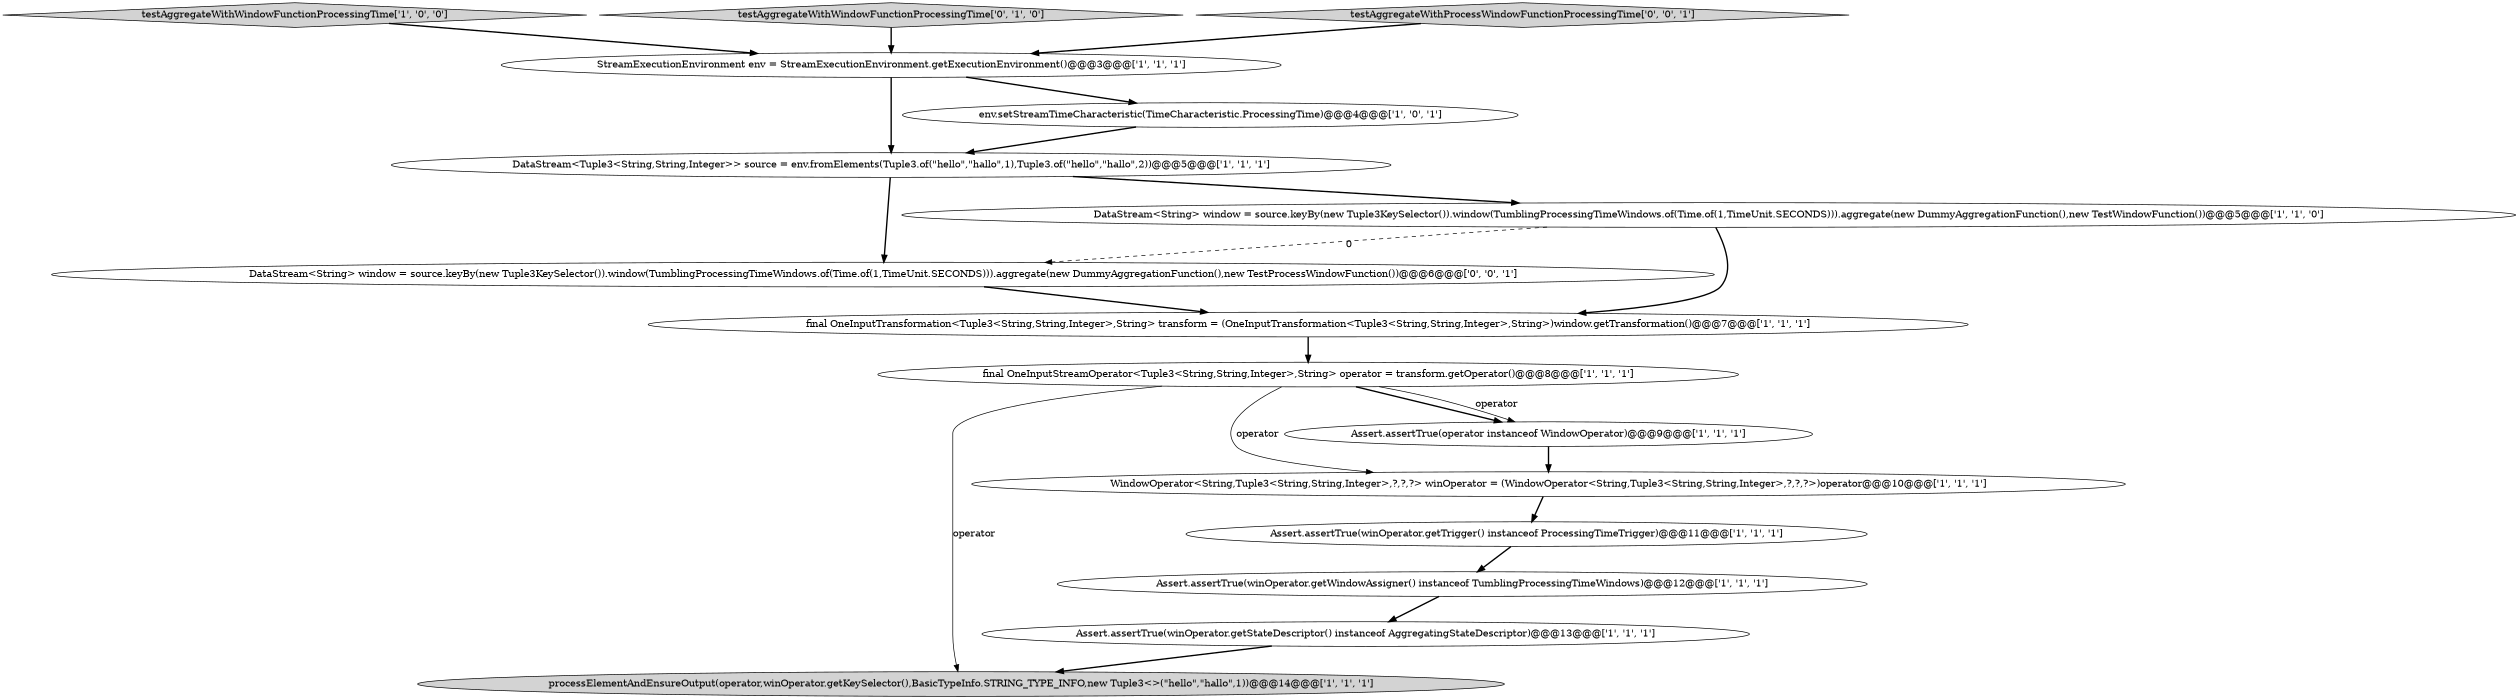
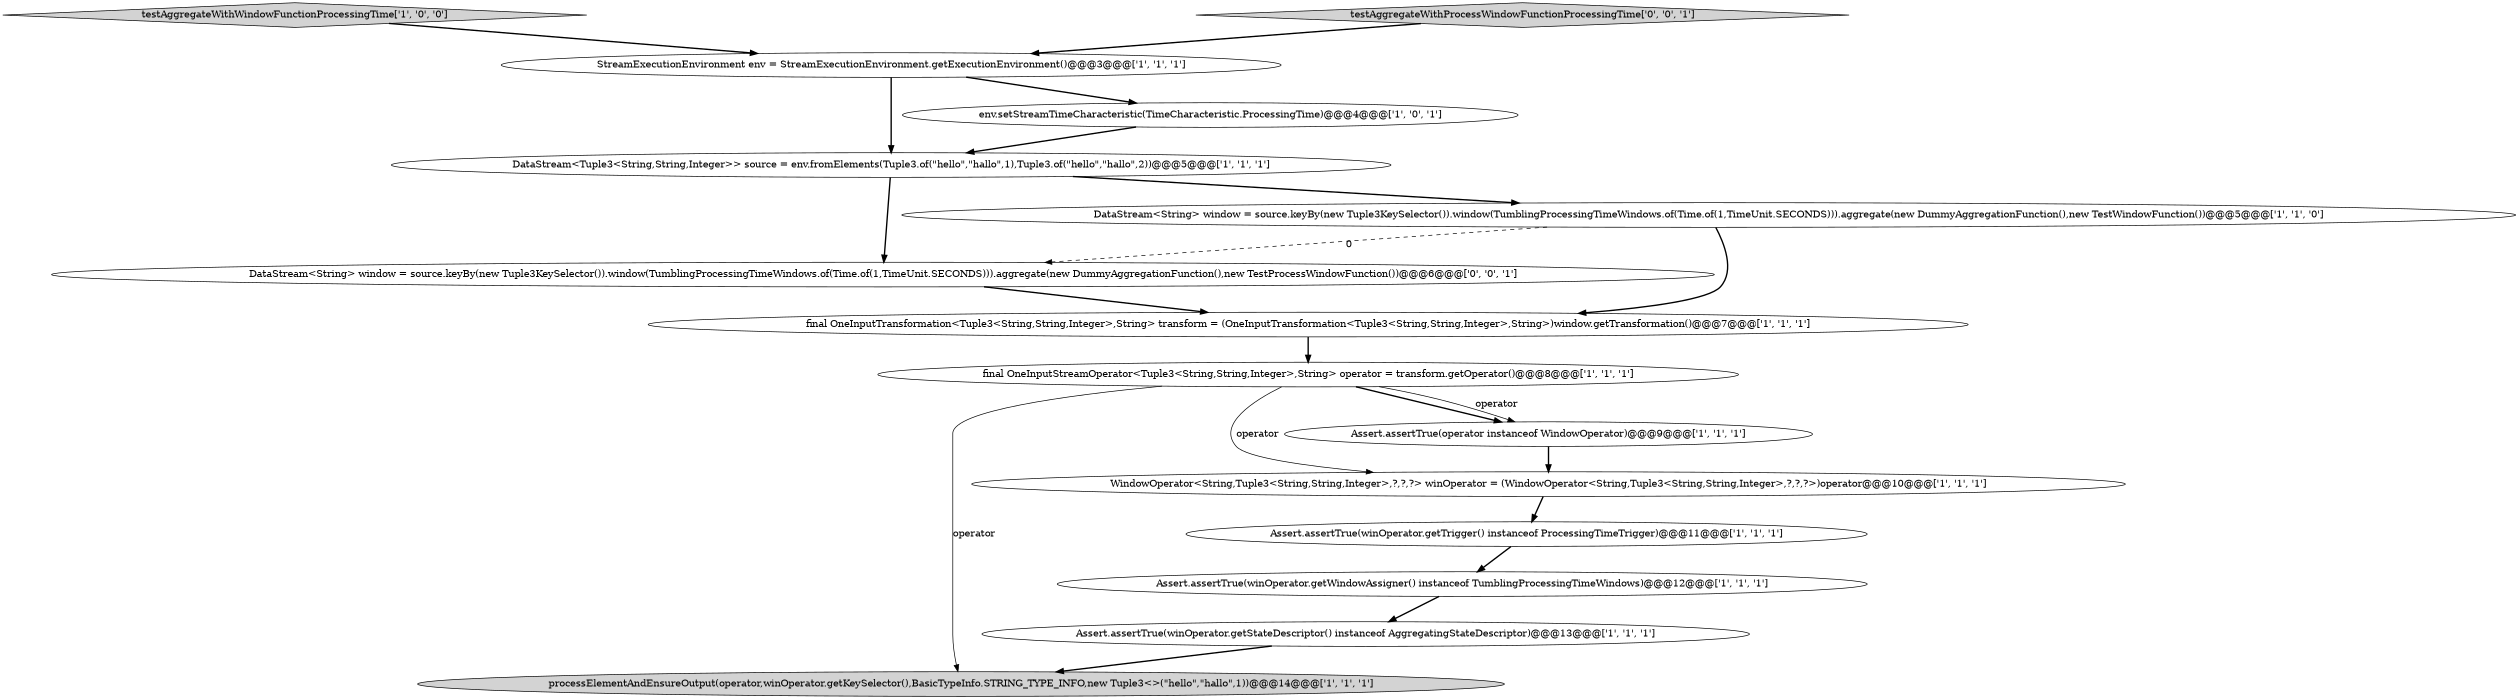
  digraph {
    node [fillcolor=white shape=ellipse style=filled]
    edge [style=bold]
    n1 [fillcolor=lightgray label="testAggregateWithWindowFunctionProcessingTime['1', '0', '0']" shape=diamond]
    n2 [label="StreamExecutionEnvironment env = StreamExecutionEnvironment.getExecutionEnvironment()@@@3@@@['1', '1', '1']"]
    n3 [fillcolor=lightgray label="processElementAndEnsureOutput(operator,winOperator.getKeySelector(),BasicTypeInfo.STRING_TYPE_INFO,new Tuple3<>(\"hello\",\"hallo\",1))@@@14@@@['1', '1', '1']"]
    n4 [label="Assert.assertTrue(winOperator.getTrigger() instanceof ProcessingTimeTrigger)@@@11@@@['1', '1', '1']"]
    n5 [label="Assert.assertTrue(winOperator.getWindowAssigner() instanceof TumblingProcessingTimeWindows)@@@12@@@['1', '1', '1']"]
    n6 [label="final OneInputStreamOperator<Tuple3<String,String,Integer>,String> operator = transform.getOperator()@@@8@@@['1', '1', '1']"]
    n7 [label="WindowOperator<String,Tuple3<String,String,Integer>,?,?,?> winOperator = (WindowOperator<String,Tuple3<String,String,Integer>,?,?,?>)operator@@@10@@@['1', '1', '1']"]
    n8 [label="Assert.assertTrue(operator instanceof WindowOperator)@@@9@@@['1', '1', '1']"]
    n9 [label="final OneInputTransformation<Tuple3<String,String,Integer>,String> transform = (OneInputTransformation<Tuple3<String,String,Integer>,String>)window.getTransformation()@@@7@@@['1', '1', '1']"]
    n10 [label="Assert.assertTrue(winOperator.getStateDescriptor() instanceof AggregatingStateDescriptor)@@@13@@@['1', '1', '1']"]
-   n11 [fillcolor=lightgray label="testAggregateWithWindowFunctionProcessingTime['0', '1', '0']" shape=diamond]
    n12 [label="DataStream<Tuple3<String,String,Integer>> source = env.fromElements(Tuple3.of(\"hello\",\"hallo\",1),Tuple3.of(\"hello\",\"hallo\",2))@@@5@@@['1', '1', '1']"]
    n13 [label="env.setStreamTimeCharacteristic(TimeCharacteristic.ProcessingTime)@@@4@@@['1', '0', '1']"]
    n14 [label="DataStream<String> window = source.keyBy(new Tuple3KeySelector()).window(TumblingProcessingTimeWindows.of(Time.of(1,TimeUnit.SECONDS))).aggregate(new DummyAggregationFunction(),new TestProcessWindowFunction())@@@6@@@['0', '0', '1']"]
    n15 [fillcolor=lightgray label="testAggregateWithProcessWindowFunctionProcessingTime['0', '0', '1']" shape=diamond]
    n16 [label="DataStream<String> window = source.keyBy(new Tuple3KeySelector()).window(TumblingProcessingTimeWindows.of(Time.of(1,TimeUnit.SECONDS))).aggregate(new DummyAggregationFunction(),new TestWindowFunction())@@@5@@@['1', '1', '0']"]
    n1 -> n2
    n2 -> n12
    n2 -> n13
    n4 -> n5
    n5 -> n10
    n6 -> n3 [label=operator style=solid]
    n6 -> n7 [label=operator style=solid]
    n6 -> n8
    n6 -> n8 [label=operator style=solid]
    n7 -> n4
    n8 -> n7
    n9 -> n6
    n10 -> n3
-   n11 -> n2
    n12 -> n14
    n12 -> n16
    n13 -> n12
    n14 -> n9
    n15 -> n2
    n16 -> n9
    n16 -> n14 [label=0 style=dashed]
  }
